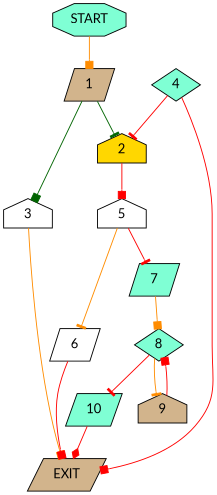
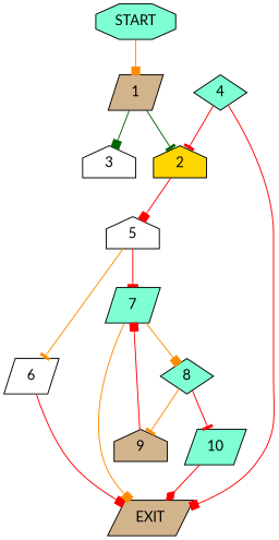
  digraph {
    fontname=Lato
    node [fillcolor=aquamarine fontname=Lato shape=parallelogram style=filled]
    edge [arrowhead=box color=red fontname=Lato]
    n1 [label=START shape=octagon]
    1 [fillcolor=tan]
    2 [fillcolor=gold shape=house]
    3 [fillcolor=white shape=house]
    n5 [fillcolor=tan label=EXIT]
    5 [fillcolor=white shape=house]
    4 [shape=diamond]
    6 [fillcolor=white]
    7
    8 [shape=diamond]
    9 [fillcolor=tan shape=house]
    10
    n1 -> 1 [color=darkorange]
    1 -> 2 [arrowhead=tee color=darkgreen]
    1 -> 3 [color=darkgreen]
    2 -> 5
-   3 -> n5 [color=darkorange]
+   7 -> n5 [color=darkorange]
    5 -> 6 [arrowhead=tee color=darkorange]
    5 -> 7 [arrowhead=tee]
    4 -> 2 [arrowhead=tee]
    4 -> n5
    6 -> n5
    7 -> 8 [color=darkorange]
    8 -> 9 [arrowhead=tee color=darkorange]
    8 -> 10 [arrowhead=tee]
-   9 -> 8
+   9 -> 7
    10 -> n5 [arrowhead=diamond]
  }
